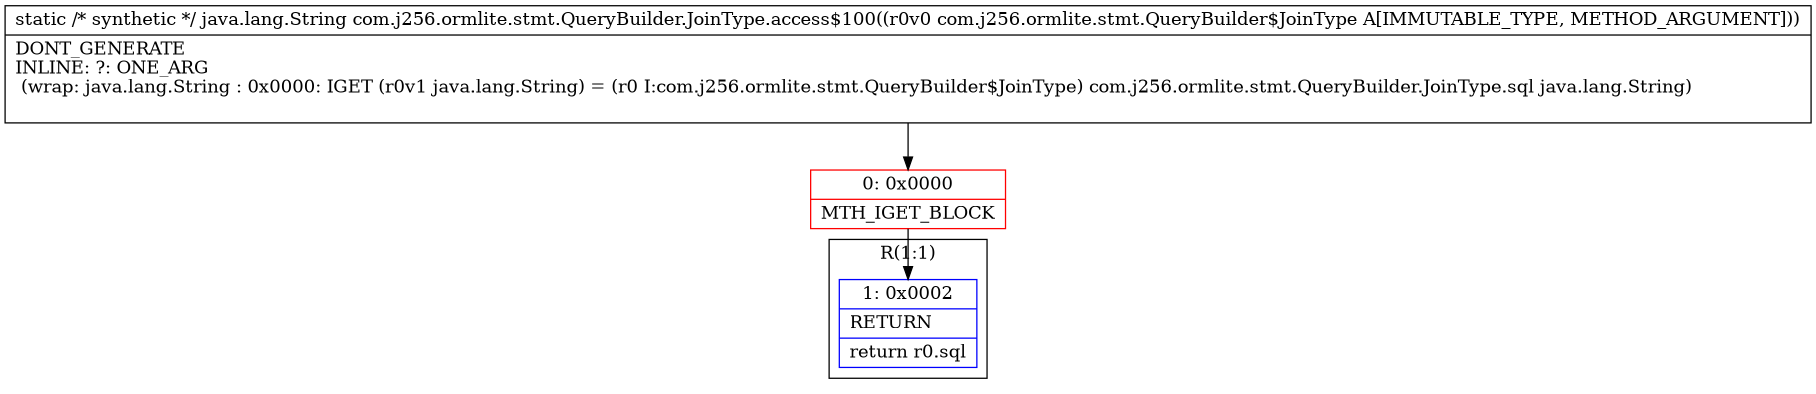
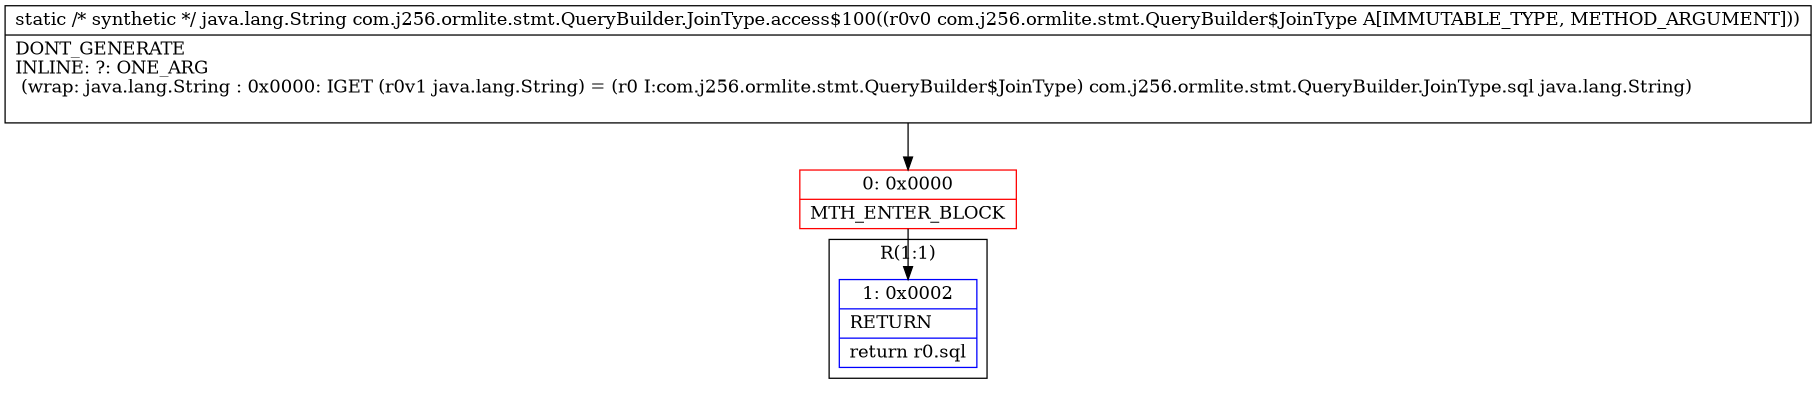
  digraph {
    node [shape=record]
    n1 [color=blue label="{1\:\ 0x0002|RETURN\l|return r0.sql\l}"]
-   n2 [color=red label="{0\:\ 0x0000|MTH_IGET_BLOCK\l}"]
+   n2 [color=red label="{0\:\ 0x0000|MTH_ENTER_BLOCK\l}"]
    n3 [label="{static \/* synthetic *\/ java.lang.String com.j256.ormlite.stmt.QueryBuilder.JoinType.access$100((r0v0 com.j256.ormlite.stmt.QueryBuilder$JoinType A[IMMUTABLE_TYPE, METHOD_ARGUMENT]))  | DONT_GENERATE\lINLINE: ?: ONE_ARG  \l  (wrap: java.lang.String : 0x0000: IGET  (r0v1 java.lang.String) = (r0 I:com.j256.ormlite.stmt.QueryBuilder$JoinType) com.j256.ormlite.stmt.QueryBuilder.JoinType.sql java.lang.String)\l\l}"]
    subgraph cluster_1 {
      label="R(1:1)"
      n1
    }
    n2 -> n1
    n3 -> n2
  }
